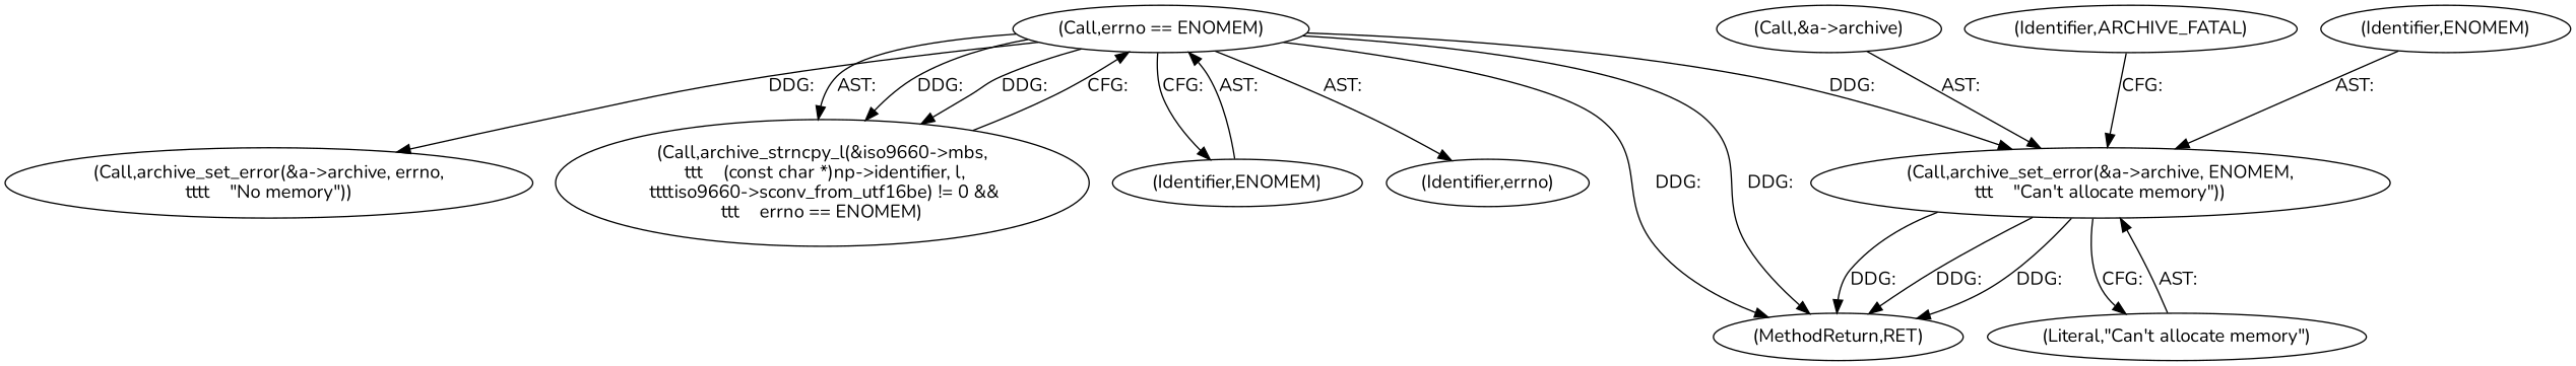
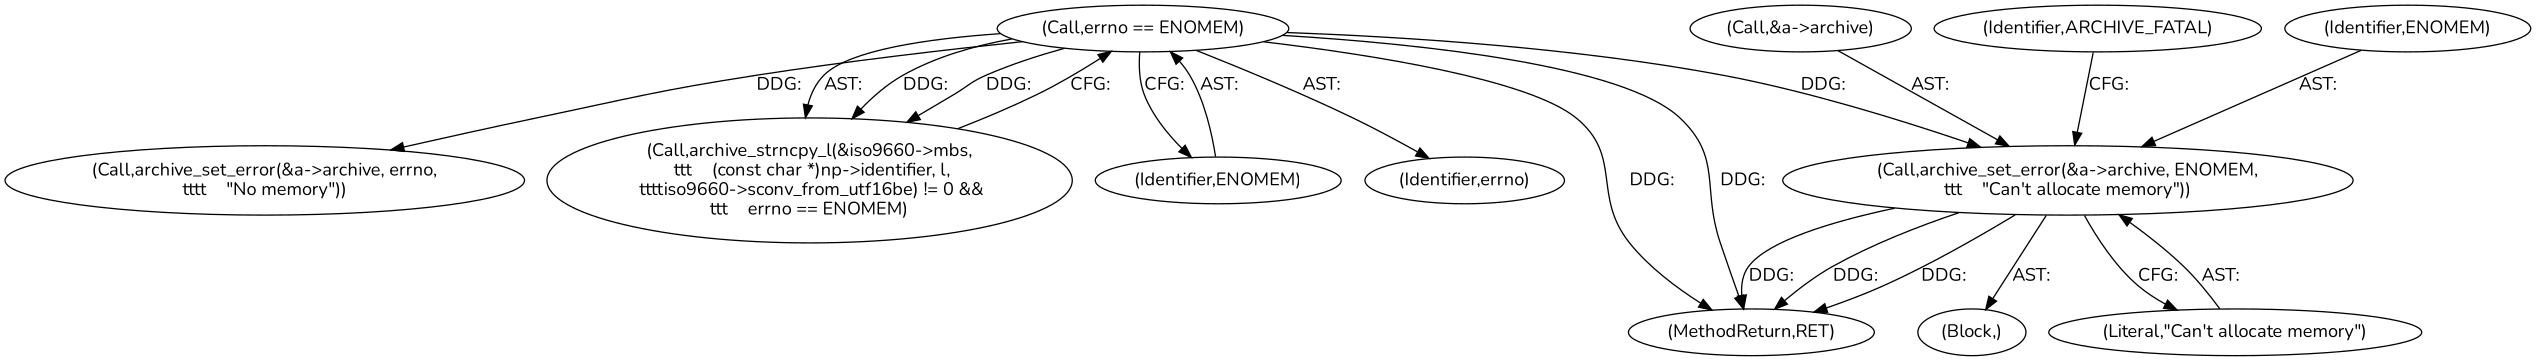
  digraph {
    fontname=Nunito
    node [fontname=Nunito]
    edge [fontname=Nunito]
    n1 [label="(Call,archive_set_error(&a->archive, ENOMEM,\n\t\t\t    \"Can't allocate memory\"))"]
    n2 [label="(MethodReturn,RET)"]
+   n3 [label="(Block,)"]
    n4 [label="(Literal,\"Can't allocate memory\")"]
    n5 [label="(Call,errno == ENOMEM)"]
    n6 [label="(Call,archive_set_error(&a->archive, errno,\n\t\t\t\t    \"No memory\"))"]
    n7 [label="(Call,archive_strncpy_l(&iso9660->mbs,\n \t\t\t    (const char *)np->identifier, l,\n \t\t\t\tiso9660->sconv_from_utf16be) != 0 &&\n\t\t\t    errno == ENOMEM)"]
    n8 [label="(Identifier,ENOMEM)"]
    n9 [label="(Identifier,errno)"]
    n10 [label="(Call,&a->archive)"]
    n11 [label="(Identifier,ARCHIVE_FATAL)"]
    n12 [label="(Identifier,ENOMEM)"]
    n1 -> n2 [label="DDG: "]
    n1 -> n2 [label="DDG: "]
    n1 -> n2 [label="DDG: "]
+   n1 -> n3 [label="AST: "]
    n1 -> n4 [label="CFG: "]
    n4 -> n1 [label="AST: "]
    n5 -> n1 [label="DDG: "]
    n5 -> n2 [label="DDG: "]
    n5 -> n2 [label="DDG: "]
    n5 -> n6 [label="DDG: "]
    n5 -> n7 [label="AST: "]
    n5 -> n7 [label="DDG: "]
    n5 -> n7 [label="DDG: "]
    n5 -> n8 [label="CFG: "]
    n5 -> n9 [label="AST: "]
    n7 -> n5 [label="CFG: "]
    n8 -> n5 [label="AST: "]
    n10 -> n1 [label="AST: "]
    n11 -> n1 [label="CFG: "]
    n12 -> n1 [label="AST: "]
  }
